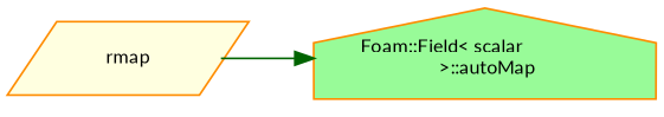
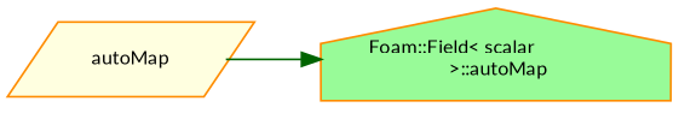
  digraph {
    rankdir=LR
    fontname=Lato
    node [color=darkorange fontname=Lato fontsize=10 style=filled]
-   n1 [fillcolor=lightyellow fontcolor=black height=0.2 label=rmap shape=parallelogram width=0.4]
+   n1 [fillcolor=lightyellow fontcolor=black height=0.2 label=autoMap shape=parallelogram width=0.4]
    n2 [height=0.2 label="Foam::Field\< scalar\l \>::autoMap" shape=house width=0.4 fillcolor=palegreen]
    n1 -> n2 [color=darkgreen fontname=Lato fontsize=10 labelfontname=Helvetica labelfontsize=10 style=solid]
  }
